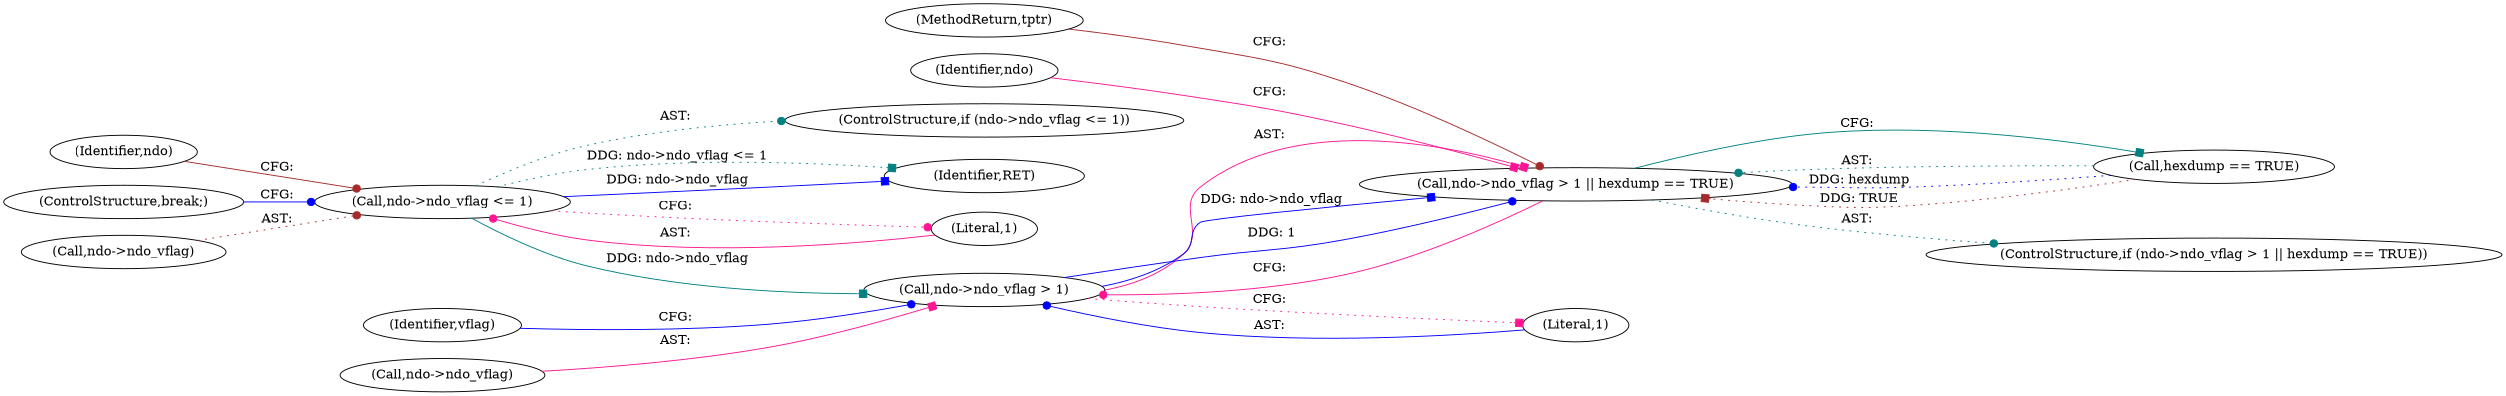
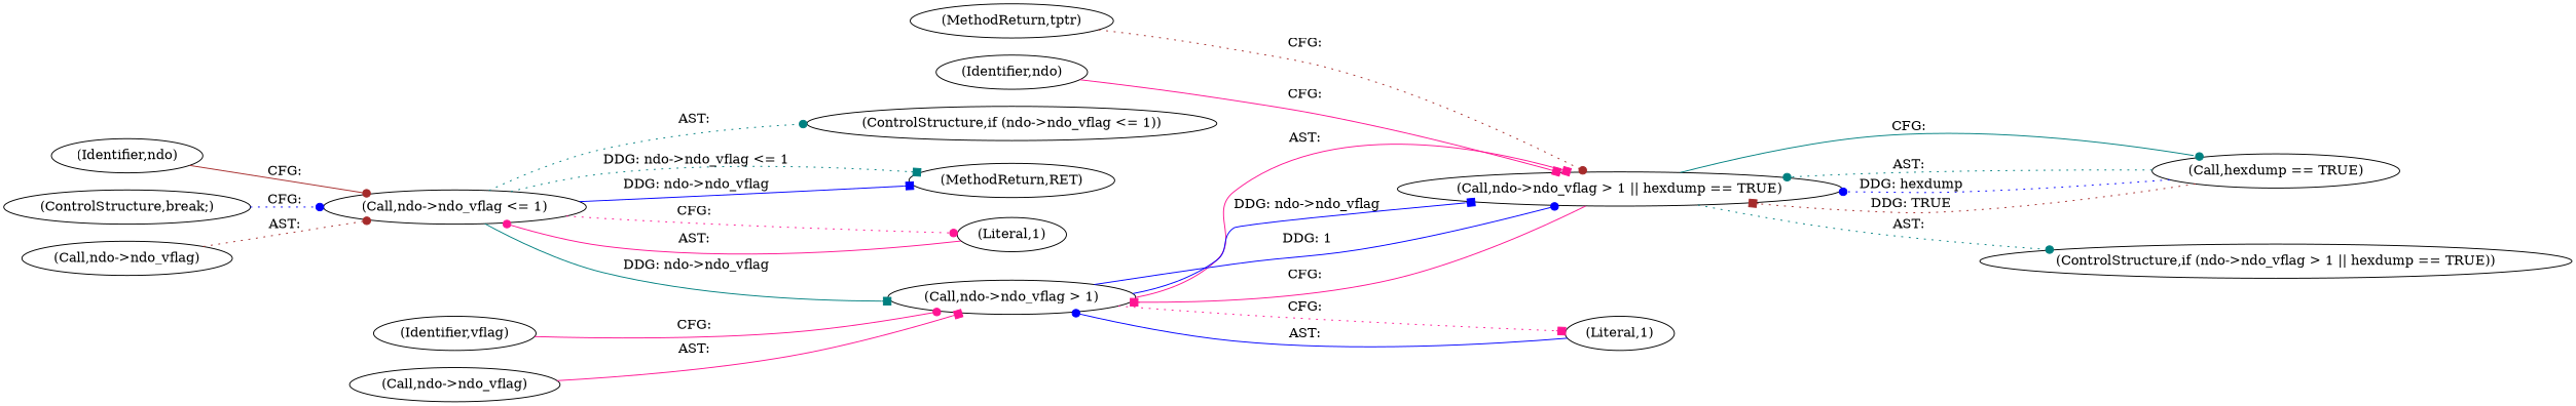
  digraph {
    rankdir=LR
    edge [arrowhead=dot color=deeppink style=solid]
    n1 [label="(Call,ndo->ndo_vflag > 1)"]
    n2 [label="(Call,ndo->ndo_vflag > 1 || hexdump == TRUE)"]
    n3 [label="(Literal,1)"]
    n4 [label="(Call,hexdump == TRUE)"]
    n5 [label="(ControlStructure,if (ndo->ndo_vflag > 1 || hexdump == TRUE))"]
    n6 [label="(Call,ndo->ndo_vflag <= 1)"]
    n7 [label="(ControlStructure,if (ndo->ndo_vflag <= 1))"]
-   n8 [label="(Identifier,RET)"]
+   n8 [label="(MethodReturn,RET)"]
    n9 [label="(Literal,1)"]
    n10 [label="(Identifier,vflag)"]
    n11 [label="(Identifier,ndo)"]
    n12 [label="(ControlStructure,break;)"]
    n13 [label="(Call,ndo->ndo_vflag)"]
    n14 [label="(MethodReturn,tptr)"]
    n15 [label="(Call,ndo->ndo_vflag)"]
    n16 [label="(Identifier,ndo)"]
    n1 -> n2 [arrowhead=box label="AST: "]
    n1 -> n2 [arrowhead=box color=blue label="DDG: ndo->ndo_vflag"]
    n1 -> n2 [color=blue label="DDG: 1"]
    n1 -> n3 [arrowhead=box label="CFG: " style=dotted]
-   n2 -> n1 [label="CFG: "]
-   n2 -> n4 [arrowhead=box color=teal label="CFG: "]
+   n2 -> n1 [arrowhead=box label="CFG: "]
+   n2 -> n4 [color=teal label="CFG: "]
    n2 -> n5 [color=teal label="AST: " style=dotted]
    n3 -> n1 [color=blue label="AST: "]
    n4 -> n2 [color=teal label="AST: " style=dotted]
    n4 -> n2 [color=blue label="DDG: hexdump" style=dotted]
    n4 -> n2 [arrowhead=box color=brown label="DDG: TRUE" style=dotted]
    n6 -> n1 [arrowhead=box color=teal label="DDG: ndo->ndo_vflag"]
    n6 -> n7 [color=teal label="AST: " style=dotted]
    n6 -> n8 [arrowhead=box color=teal label="DDG: ndo->ndo_vflag <= 1" style=dotted]
    n6 -> n8 [arrowhead=box color=blue label="DDG: ndo->ndo_vflag"]
    n6 -> n9 [label="CFG: " style=dotted]
    n9 -> n6 [label="AST: "]
-   n10 -> n1 [color=blue label="CFG: "]
+   n10 -> n1 [label="CFG: "]
    n11 -> n6 [color=brown label="CFG: "]
-   n12 -> n6 [color=blue label="CFG: "]
+   n12 -> n6 [color=blue label="CFG: " style=dotted]
    n13 -> n6 [color=brown label="AST: " style=dotted]
-   n14 -> n2 [color=brown label="CFG: "]
+   n14 -> n2 [color=brown label="CFG: " style=dotted]
    n15 -> n1 [arrowhead=box label="AST: "]
    n16 -> n2 [arrowhead=box label="CFG: "]
  }
